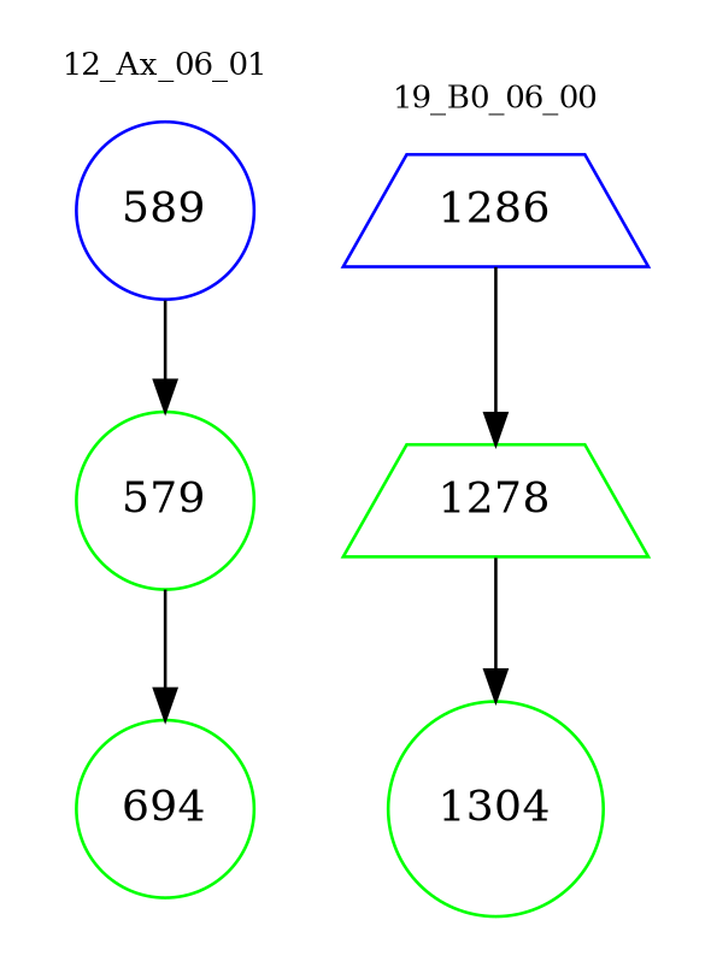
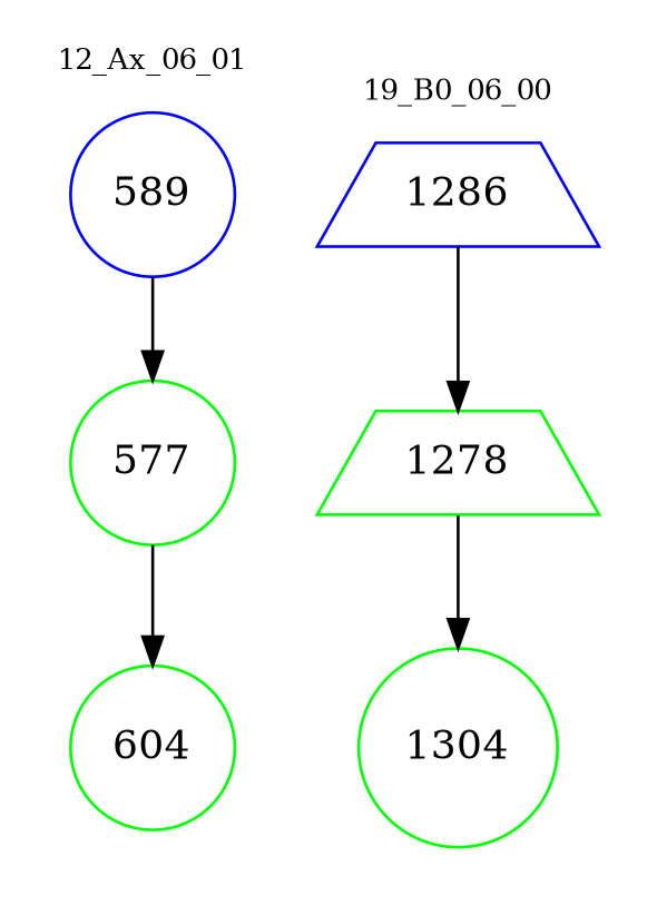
  digraph {
    node [color=green shape=circle]
    edge [color=black]
    n1 [color=blue label=589]
-   n2 [label=579]
-   n3 [label=694]
+   n2 [label=577]
+   n3 [label=604]
    n4 [color=blue label=1286 shape=trapezium]
    n5 [label=1278 shape=trapezium]
    n6 [label=1304]
    subgraph cluster_1 {
      color=white
      fontsize=10
      label="12_Ax_06_01"
      n1
      n2
      n3
    }
    subgraph cluster_2 {
      color=white
      fontsize=10
      label="19_B0_06_00"
      n4
      n5
      n6
    }
    n1 -> n2
    n2 -> n3
    n4 -> n5
    n5 -> n6
  }
